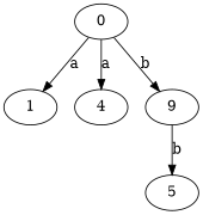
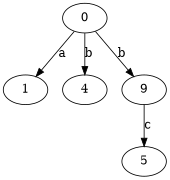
  strict digraph {
    0
    1
    4
    n4 [label=9]
    n5 [label=5]
    0 -> 1 [label=a]
-   0 -> 4 [label=a]
+   0 -> 4 [label=b]
    0 -> n4 [label=b]
-   n4 -> n5 [label=b]
+   n4 -> n5 [label=c]
  }
